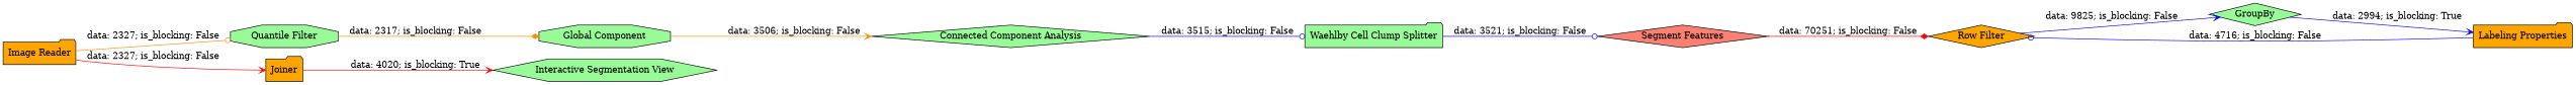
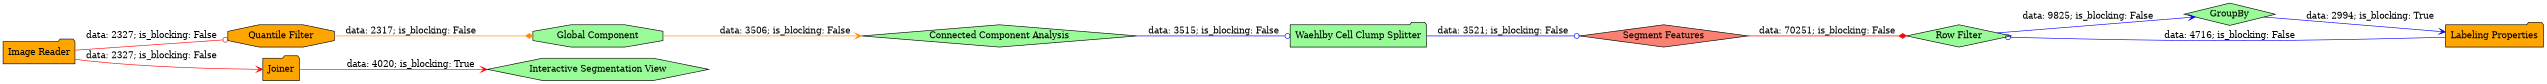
  digraph {
    rankdir=LR
    node [fillcolor=orange shape=diamond style=filled]
    edge [arrowhead=vee color=blue]
-   n1 [fillcolor=palegreen label="Quantile Filter" shape=octagon]
+   n1 [label="Quantile Filter" shape=octagon]
    n2 [fillcolor=palegreen label="Global Component" shape=octagon]
    n3 [fillcolor=palegreen label="Connected Component Analysis"]
    n4 [label="Image Reader" shape=folder]
    n5 [label=Joiner shape=folder]
    n6 [fillcolor=palegreen label="Interactive Segmentation View" shape=hexagon]
    n7 [fillcolor=palegreen label="Waehlby Cell Clump Splitter" shape=folder]
    n8 [fillcolor=salmon label="Segment Features"]
-   n9 [label="Row Filter"]
+   n9 [fillcolor=palegreen label="Row Filter"]
    n10 [fillcolor=palegreen label=GroupBy]
    n11 [label="Labeling Properties" shape=folder]
    n1 -> n2 [arrowhead=diamond color=darkorange label="data: 2317; is_blocking: False"]
    n2 -> n3 [color=darkorange label="data: 3506; is_blocking: False"]
    n3 -> n7 [arrowhead=odot label="data: 3515; is_blocking: False"]
-   n4 -> n1 [arrowhead=odot color=darkorange label="data: 2327; is_blocking: False"]
+   n4 -> n1 [arrowhead=odot color=red label="data: 2327; is_blocking: False"]
    n4 -> n5 [color=red label="data: 2327; is_blocking: False"]
    n5 -> n6 [color=red label="data: 4020; is_blocking: True"]
    n7 -> n8 [arrowhead=odot label="data: 3521; is_blocking: False"]
    n8 -> n9 [arrowhead=diamond color=red label="data: 70251; is_blocking: False"]
    n9 -> n10 [label="data: 9825; is_blocking: False"]
    n10 -> n11 [label="data: 2994; is_blocking: True"]
    n11 -> n9 [arrowhead=odot label="data: 4716; is_blocking: False"]
  }
